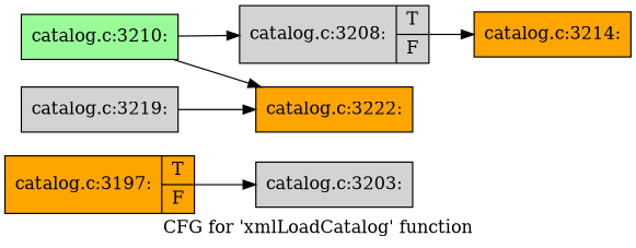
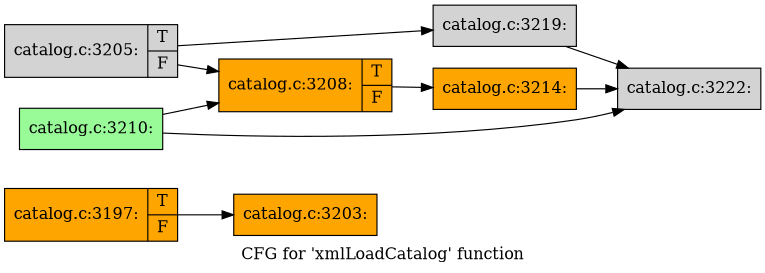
  digraph {
    label="CFG for 'xmlLoadCatalog' function"
    rankdir=LR
    node [fillcolor=lightgrey shape=record style=filled]
    n1 [fillcolor=orange label="{catalog.c:3197:|{<s0>T|<s1>F}}"]
-   n2 [label="{catalog.c:3203:}"]
-   n4 [label="{catalog.c:3208:|{<s0>T|<s1>F}}"]
+   n2 [fillcolor=orange label="{catalog.c:3203:}"]
+   n3 [label="{catalog.c:3205:|{<s0>T|<s1>F}}"]
+   n4 [fillcolor=orange label="{catalog.c:3208:|{<s0>T|<s1>F}}"]
    n5 [label="{catalog.c:3219:}"]
    n6 [fillcolor=orange label="{catalog.c:3214:}"]
-   n7 [fillcolor=orange label="{catalog.c:3222:}"]
+   n7 [label="{catalog.c:3222:}"]
    n8 [fillcolor=palegreen label="{catalog.c:3210:}"]
    n1 -> n2
+   n3 -> n4
+   n3 -> n5
    n4 -> n6
    n5 -> n7
+   n6 -> n7
    n8 -> n4
    n8 -> n7
  }
